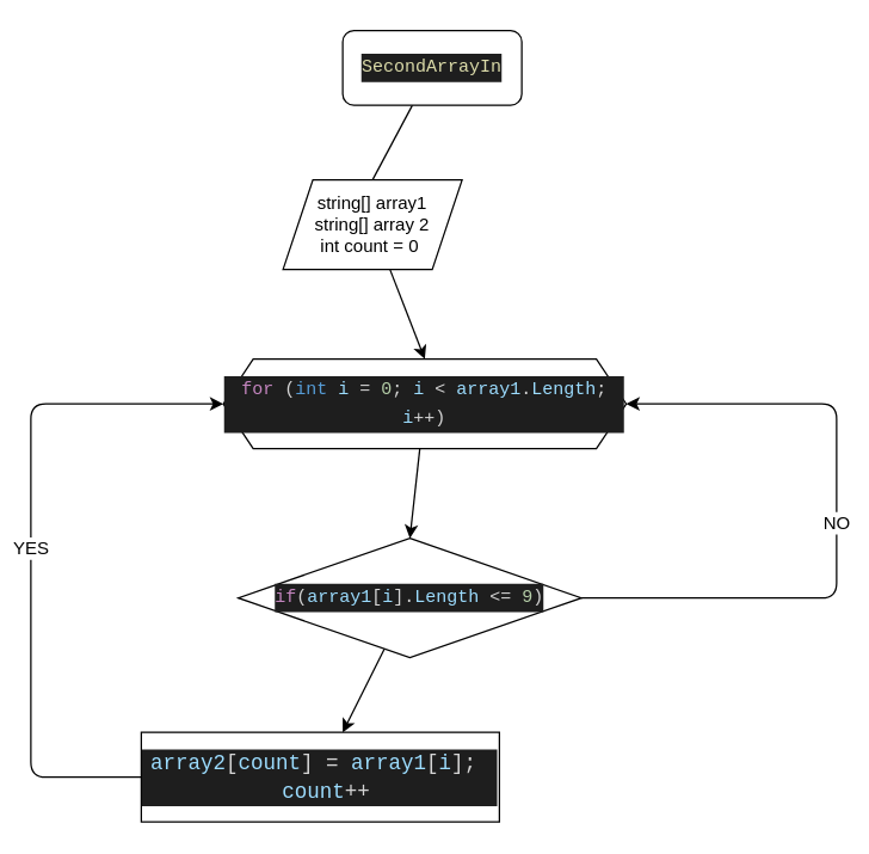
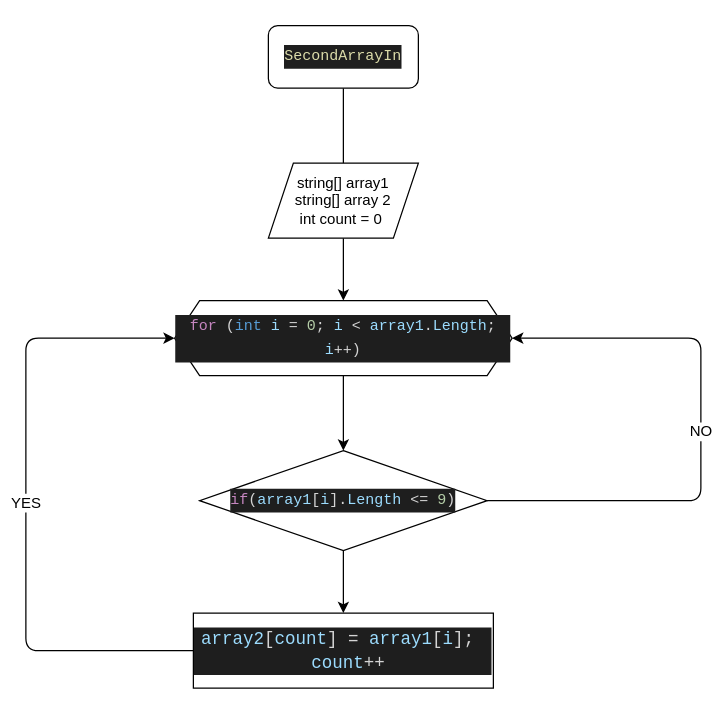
  <mxCell id="0" />
  <mxCell id="1" parent="0" />
  <mxCell id="2" style="edgeStyle=none;html=1;entryX=0.5;entryY=0;entryDx=0;entryDy=0;endArrow=none;" edge="1" parent="1" source="3" target="5"><mxGeometry relative="1" as="geometry" /></mxCell>
- <mxCell id="3" value="&lt;div style=&quot;color: rgb(212 , 212 , 212) ; background-color: rgb(30 , 30 , 30) ; font-family: &amp;#34;consolas&amp;#34; , &amp;#34;courier new&amp;#34; , monospace ; line-height: 19px&quot;&gt;&lt;span style=&quot;color: rgb(220 , 220 , 170)&quot;&gt;&lt;font style=&quot;font-size: 12px&quot;&gt;SecondArrayIn&lt;/font&gt;&lt;/span&gt;&lt;/div&gt;" style="rounded=1;whiteSpace=wrap;html=1;" parent="1" vertex="1"><mxGeometry x="229" y="20" width="120" height="50" as="geometry" /></mxCell>
+ <mxCell id="3" value="&lt;div style=&quot;color: rgb(212 , 212 , 212) ; background-color: rgb(30 , 30 , 30) ; font-family: &amp;#34;consolas&amp;#34; , &amp;#34;courier new&amp;#34; , monospace ; line-height: 19px&quot;&gt;&lt;span style=&quot;color: rgb(220 , 220 , 170)&quot;&gt;&lt;font style=&quot;font-size: 12px&quot;&gt;SecondArrayIn&lt;/font&gt;&lt;/span&gt;&lt;/div&gt;" style="rounded=1;whiteSpace=wrap;html=1;" parent="1" vertex="1"><mxGeometry x="214" y="20" width="120" height="50" as="geometry" /></mxCell>
  <mxCell id="4" style="edgeStyle=none;html=1;entryX=0.5;entryY=0;entryDx=0;entryDy=0;" edge="1" parent="1" source="5" target="7"><mxGeometry relative="1" as="geometry" /></mxCell>
- <mxCell id="5" value="string[] array1&lt;br&gt;string[] array 2&lt;br&gt;int count = 0&amp;nbsp;" style="shape=parallelogram;perimeter=parallelogramPerimeter;whiteSpace=wrap;html=1;fixedSize=1;" vertex="1" parent="1"><mxGeometry x="189" y="120" width="120" height="60" as="geometry" /></mxCell>
+ <mxCell id="5" value="string[] array1&lt;br&gt;string[] array 2&lt;br&gt;int count = 0&amp;nbsp;" style="shape=parallelogram;perimeter=parallelogramPerimeter;whiteSpace=wrap;html=1;fixedSize=1;" vertex="1" parent="1"><mxGeometry x="214" y="130" width="120" height="60" as="geometry" /></mxCell>
  <mxCell id="6" style="edgeStyle=none;html=1;entryX=0.5;entryY=0;entryDx=0;entryDy=0;" edge="1" parent="1" source="7" target="10"><mxGeometry relative="1" as="geometry" /></mxCell>
- <mxCell id="7" value="&lt;p style=&quot;background-color: rgb(30 , 30 , 30) ; font-family: &amp;#34;consolas&amp;#34; , &amp;#34;courier new&amp;#34; , monospace ; line-height: 19px ; color: rgb(212 , 212 , 212)&quot;&gt;&lt;font style=&quot;font-size: 12px&quot;&gt;&lt;span style=&quot;color: rgb(197 , 134 , 192)&quot;&gt;for&lt;/span&gt; (&lt;span style=&quot;color: rgb(86 , 156 , 214)&quot;&gt;int&lt;/span&gt; &lt;span style=&quot;color: rgb(156 , 220 , 254)&quot;&gt;i&lt;/span&gt; = &lt;span style=&quot;color: rgb(181 , 206 , 168)&quot;&gt;0&lt;/span&gt;; &lt;span style=&quot;color: rgb(156 , 220 , 254)&quot;&gt;i&lt;/span&gt; &amp;lt; &lt;span style=&quot;color: rgb(156 , 220 , 254)&quot;&gt;array1&lt;/span&gt;.&lt;span style=&quot;color: rgb(156 , 220 , 254)&quot;&gt;Length&lt;/span&gt;; &lt;span style=&quot;color: rgb(156 , 220 , 254)&quot;&gt;i&lt;/span&gt;++)&lt;/font&gt;&lt;/p&gt;" style="shape=hexagon;perimeter=hexagonPerimeter2;whiteSpace=wrap;html=1;fixedSize=1;" vertex="1" parent="1"><mxGeometry x="149" y="240" width="270" height="60" as="geometry" /></mxCell>
+ <mxCell id="7" value="&lt;p style=&quot;background-color: rgb(30 , 30 , 30) ; font-family: &amp;#34;consolas&amp;#34; , &amp;#34;courier new&amp;#34; , monospace ; line-height: 19px ; color: rgb(212 , 212 , 212)&quot;&gt;&lt;font style=&quot;font-size: 12px&quot;&gt;&lt;span style=&quot;color: rgb(197 , 134 , 192)&quot;&gt;for&lt;/span&gt; (&lt;span style=&quot;color: rgb(86 , 156 , 214)&quot;&gt;int&lt;/span&gt; &lt;span style=&quot;color: rgb(156 , 220 , 254)&quot;&gt;i&lt;/span&gt; = &lt;span style=&quot;color: rgb(181 , 206 , 168)&quot;&gt;0&lt;/span&gt;; &lt;span style=&quot;color: rgb(156 , 220 , 254)&quot;&gt;i&lt;/span&gt; &amp;lt; &lt;span style=&quot;color: rgb(156 , 220 , 254)&quot;&gt;array1&lt;/span&gt;.&lt;span style=&quot;color: rgb(156 , 220 , 254)&quot;&gt;Length&lt;/span&gt;; &lt;span style=&quot;color: rgb(156 , 220 , 254)&quot;&gt;i&lt;/span&gt;++)&lt;/font&gt;&lt;/p&gt;" style="shape=hexagon;perimeter=hexagonPerimeter2;whiteSpace=wrap;html=1;fixedSize=1;" vertex="1" parent="1"><mxGeometry x="139" y="240" width="270" height="60" as="geometry" /></mxCell>
  <mxCell id="8" value="NO" style="edgeStyle=none;html=1;fontSize=12;entryX=1;entryY=0.5;entryDx=0;entryDy=0;exitX=1;exitY=0.5;exitDx=0;exitDy=0;" edge="1" parent="1" source="10" target="7"><mxGeometry relative="1" as="geometry"><mxPoint x="544" y="400" as="targetPoint" /><Array as="points"><mxPoint x="560" y="400" /><mxPoint x="560" y="270" /></Array></mxGeometry></mxCell>
  <mxCell id="9" value="" style="edgeStyle=none;html=1;fontSize=12;" edge="1" parent="1" source="10" target="12"><mxGeometry relative="1" as="geometry" /></mxCell>
  <mxCell id="10" value="&lt;div style=&quot;color: rgb(212 , 212 , 212) ; background-color: rgb(30 , 30 , 30) ; font-family: &amp;#34;consolas&amp;#34; , &amp;#34;courier new&amp;#34; , monospace ; line-height: 19px&quot;&gt;&lt;font style=&quot;font-size: 12px&quot;&gt;&lt;span style=&quot;color: rgb(197 , 134 , 192)&quot;&gt;if&lt;/span&gt;(&lt;span style=&quot;color: rgb(156 , 220 , 254)&quot;&gt;array1&lt;/span&gt;[&lt;span style=&quot;color: rgb(156 , 220 , 254)&quot;&gt;i&lt;/span&gt;].&lt;span style=&quot;color: rgb(156 , 220 , 254)&quot;&gt;Length&lt;/span&gt; &amp;lt;= &lt;span style=&quot;color: rgb(181 , 206 , 168)&quot;&gt;9&lt;/span&gt;)&lt;/font&gt;&lt;/div&gt;" style="rhombus;whiteSpace=wrap;html=1;" vertex="1" parent="1"><mxGeometry x="159" y="360" width="230" height="80" as="geometry" /></mxCell>
  <mxCell id="11" value="YES" style="edgeStyle=none;html=1;fontSize=12;entryX=0;entryY=0.5;entryDx=0;entryDy=0;exitX=0;exitY=0.5;exitDx=0;exitDy=0;" edge="1" parent="1" source="12" target="7"><mxGeometry relative="1" as="geometry"><mxPoint x="-6" y="520" as="targetPoint" /><Array as="points"><mxPoint x="20" y="520" /><mxPoint x="20" y="270" /></Array></mxGeometry></mxCell>
- <mxCell id="12" value="&lt;div style=&quot;color: rgb(212 , 212 , 212) ; background-color: rgb(30 , 30 , 30) ; font-family: &amp;#34;consolas&amp;#34; , &amp;#34;courier new&amp;#34; , monospace ; font-size: 14px ; line-height: 19px&quot;&gt;&lt;div&gt;&lt;span style=&quot;color: #9cdcfe&quot;&gt;array2&lt;/span&gt;[&lt;span style=&quot;color: #9cdcfe&quot;&gt;count&lt;/span&gt;] = &lt;span style=&quot;color: #9cdcfe&quot;&gt;array1&lt;/span&gt;[&lt;span style=&quot;color: #9cdcfe&quot;&gt;i&lt;/span&gt;];&amp;nbsp; &amp;nbsp;&lt;span style=&quot;color: rgb(156 , 220 , 254)&quot;&gt;count&lt;/span&gt;++&lt;/div&gt;&lt;/div&gt;" style="rounded=0;whiteSpace=wrap;html=1;fontSize=12;" vertex="1" parent="1"><mxGeometry x="94" y="490" width="240" height="60" as="geometry" /></mxCell>
+ <mxCell id="12" value="&lt;div style=&quot;color: rgb(212 , 212 , 212) ; background-color: rgb(30 , 30 , 30) ; font-family: &amp;#34;consolas&amp;#34; , &amp;#34;courier new&amp;#34; , monospace ; font-size: 14px ; line-height: 19px&quot;&gt;&lt;div&gt;&lt;span style=&quot;color: #9cdcfe&quot;&gt;array2&lt;/span&gt;[&lt;span style=&quot;color: #9cdcfe&quot;&gt;count&lt;/span&gt;] = &lt;span style=&quot;color: #9cdcfe&quot;&gt;array1&lt;/span&gt;[&lt;span style=&quot;color: #9cdcfe&quot;&gt;i&lt;/span&gt;];&amp;nbsp; &amp;nbsp;&lt;span style=&quot;color: rgb(156 , 220 , 254)&quot;&gt;count&lt;/span&gt;++&lt;/div&gt;&lt;/div&gt;" style="rounded=0;whiteSpace=wrap;html=1;fontSize=12;" vertex="1" parent="1"><mxGeometry x="154" y="490" width="240" height="60" as="geometry" /></mxCell>
